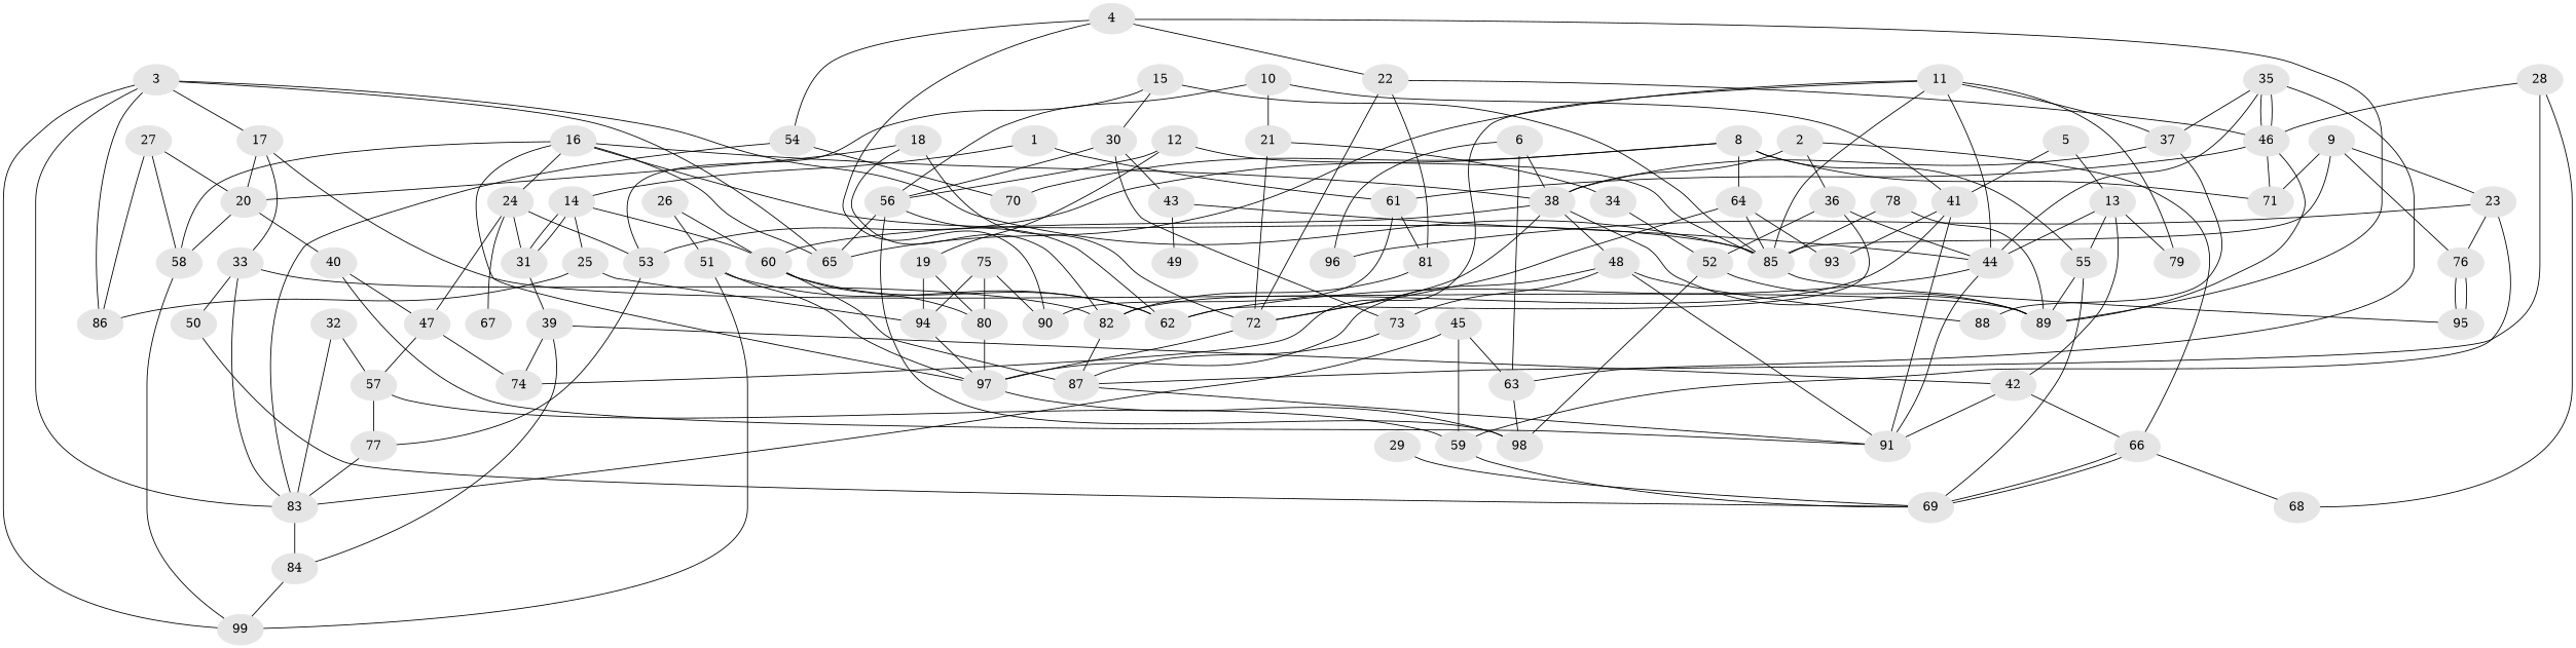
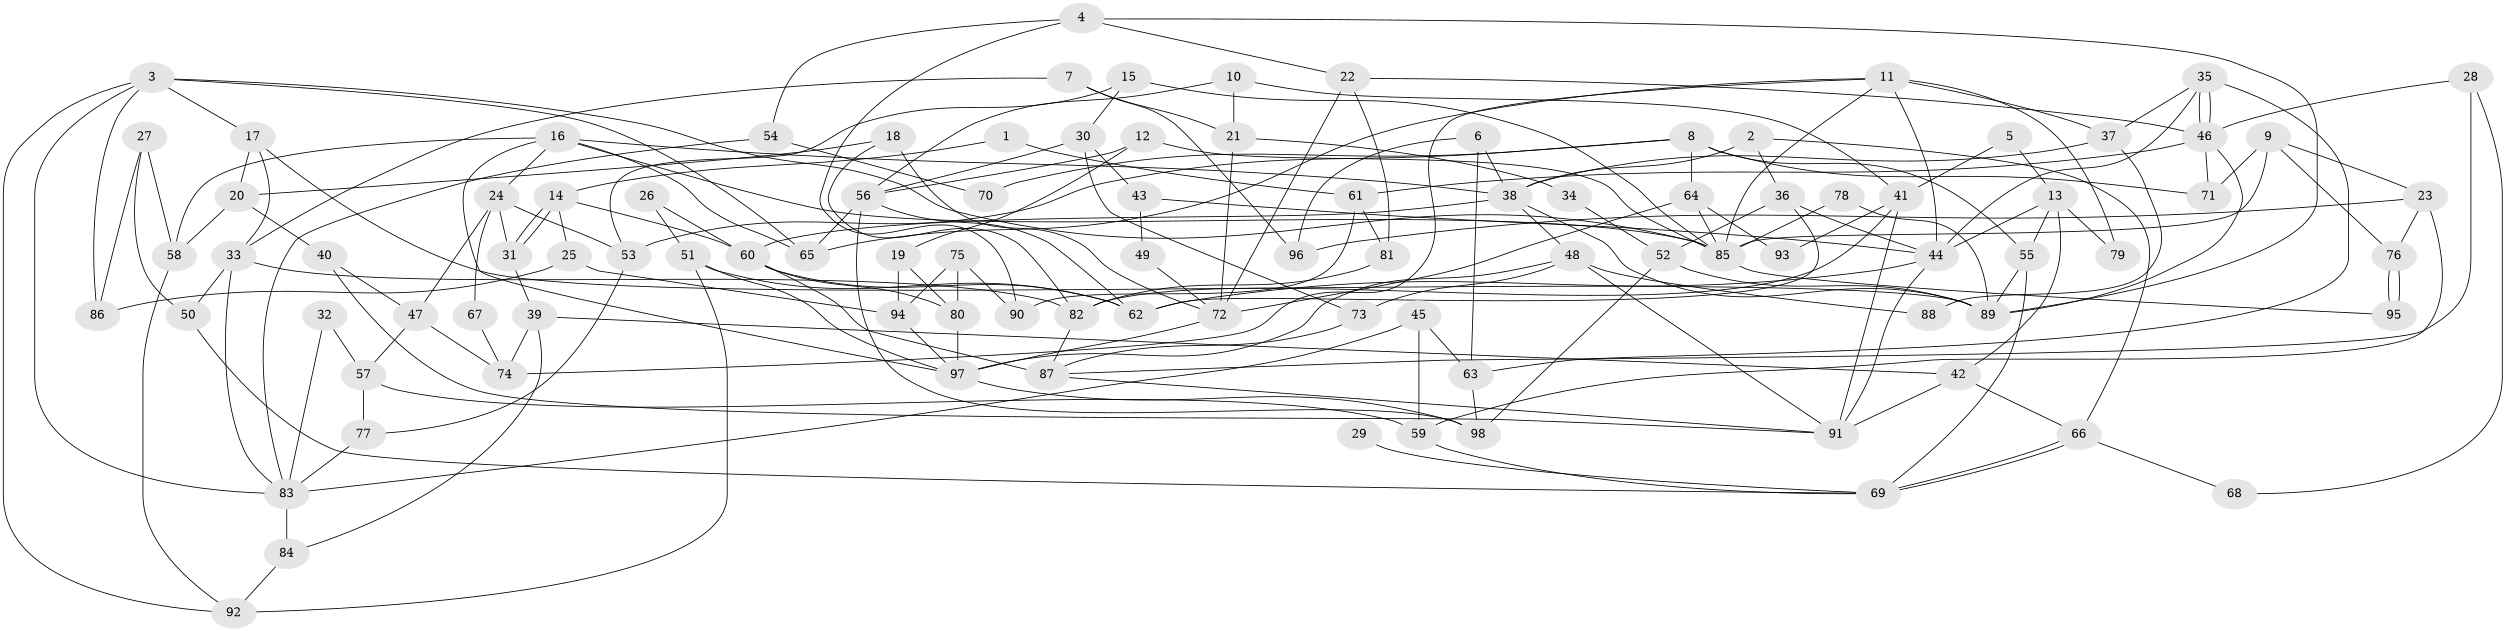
  graph {
    node [color=gray90 style=filled]
    1
    14
    61
    25
    31
    60
    90
    81
    2
    36
    38
    66
    44
    52
    62
    89
    48
    68
    69
    3
    17
    65
    83
    85
    86
-   92 [label=99]
+   92
    33
    20
    84
    95
    4
    22
    54
    72
    46
    91
    70
    5
    13
    41
    55
    79
    42
    82
    93
    6
    63
    96
    98
+   7
    21
    34
    50
    8
    53
    64
    71
    77
    9
    23
    76
    59
    10
    56
    11
    37
    74
    88
    12
    19
    80
    94
    39
    87
    15
    30
    43
    73
    16
    24
    58
    97
    47
    67
    40
    18
    57
    26
    51
    27
    28
    29
    49
    32
    35
    45
    75
    78
    1 -- 14
    1 -- 61
    14 -- 25
    14 -- 31
    14 -- 31
    14 -- 60
    61 -- 90
    61 -- 81
    25 -- 86
    25 -- 94
    31 -- 39
    60 -- 62
    60 -- 80
    60 -- 87
    81 -- 82
    2 -- 36
    2 -- 38
    2 -- 66
    36 -- 44
    36 -- 52
    36 -- 62
    38 -- 60
    38 -- 89
    38 -- 48
    66 -- 68
    66 -- 69
    66 -- 69
    44 -- 62
    44 -- 91
    52 -- 89
    52 -- 98
    48 -- 91
    48 -- 88
    48 -- 73
    48 -- 97
    3 -- 17
    3 -- 65
    3 -- 83
    3 -- 85
    3 -- 86
    3 -- 92
    17 -- 89
    17 -- 33
    17 -- 20
    83 -- 84
    85 -- 95
    33 -- 83
    33 -- 82
    33 -- 50
    20 -- 58
    20 -- 40
    84 -- 92
    4 -- 90
    4 -- 89
    4 -- 22
    4 -- 54
    22 -- 81
    22 -- 72
    22 -- 46
    54 -- 83
    54 -- 70
    72 -- 97
    46 -- 61
    46 -- 89
    46 -- 71
    5 -- 13
    5 -- 41
    13 -- 44
    13 -- 55
    13 -- 79
    13 -- 42
    41 -- 91
    41 -- 82
    41 -- 93
    55 -- 89
    55 -- 69
    42 -- 66
    42 -- 91
    82 -- 87
    6 -- 38
    6 -- 63
    6 -- 96
    63 -- 98
+   7 -- 33
+   7 -- 96
+   7 -- 21
    21 -- 72
    21 -- 34
    34 -- 52
    50 -- 69
    8 -- 70
    8 -- 55
    8 -- 53
    8 -- 64
    8 -- 71
    53 -- 77
    64 -- 85
    64 -- 72
    64 -- 93
    77 -- 83
    9 -- 85
    9 -- 71
    9 -- 23
    9 -- 76
    23 -- 96
    23 -- 76
    23 -- 59
    76 -- 95
    76 -- 95
    59 -- 69
    10 -- 41
    10 -- 21
    10 -- 56
    56 -- 62
    56 -- 65
    56 -- 98
    11 -- 44
    11 -- 65
    11 -- 85
    11 -- 79
    11 -- 37
    11 -- 74
    37 -- 38
    37 -- 88
    12 -- 85
    12 -- 56
    12 -- 19
    19 -- 80
    19 -- 94
    80 -- 97
    94 -- 97
    39 -- 84
    39 -- 42
    39 -- 74
    87 -- 91
    15 -- 85
    15 -- 53
    15 -- 30
    30 -- 56
    30 -- 43
    30 -- 73
    43 -- 44
    43 -- 49
    73 -- 87
    16 -- 38
    16 -- 65
    16 -- 85
    16 -- 24
    16 -- 58
    16 -- 97
    24 -- 31
    24 -- 53
    24 -- 47
    24 -- 67
    58 -- 92
    97 -- 98
    47 -- 74
    47 -- 57
+   67 -- 74
    40 -- 91
    40 -- 47
    18 -- 20
    18 -- 72
    18 -- 82
    57 -- 77
    57 -- 59
    26 -- 60
    26 -- 51
    51 -- 62
    51 -- 92
    51 -- 97
    27 -- 86
-   27 -- 20
+   27 -- 50
    27 -- 58
    28 -- 68
    28 -- 46
    28 -- 87
    29 -- 69
-   38 -- 72
+   49 -- 72
    32 -- 83
    32 -- 57
    35 -- 44
    35 -- 46
    35 -- 46
    35 -- 63
    35 -- 37
    45 -- 83
    45 -- 63
    45 -- 59
    75 -- 90
    75 -- 80
    75 -- 94
    78 -- 89
    78 -- 85
  }
